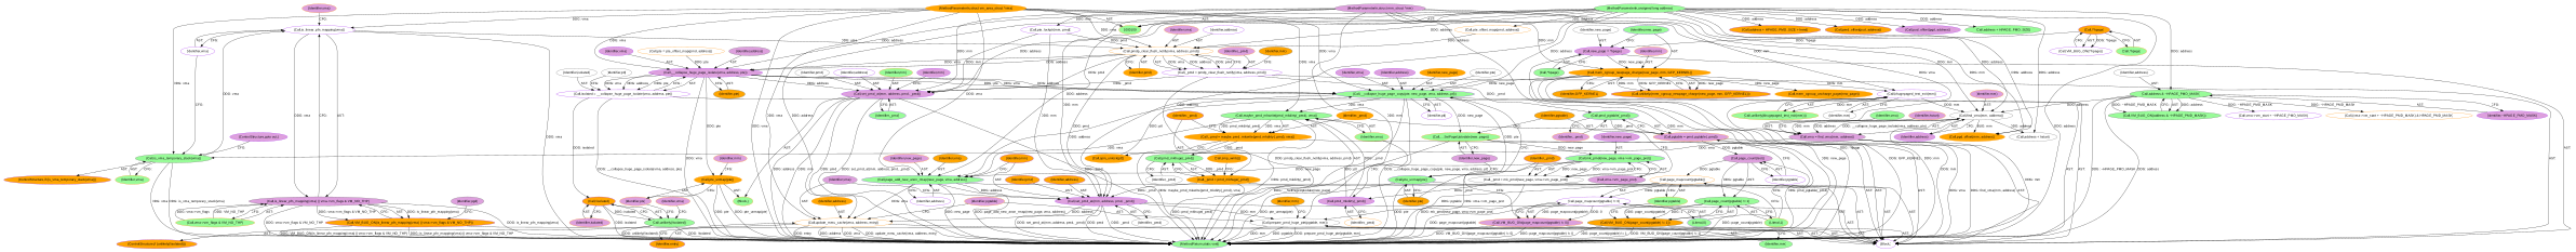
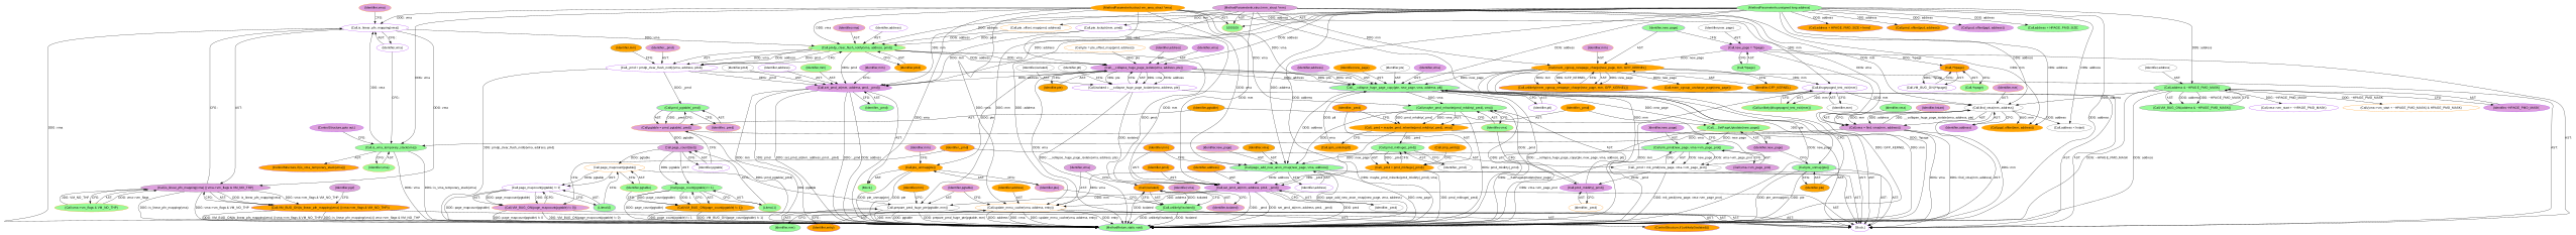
  digraph {
    fontname="Liberation Sans"
    node [color=purple fillcolor=plum fontname="Liberation Sans" style=filled]
    edge [fontname="Liberation Sans"]
    n1 [fillcolor=white label="(Call,is_linear_pfn_mapping(vma))"]
    n2 [color=gray40 label="(Call,is_linear_pfn_mapping(vma) || vma->vm_flags & VM_NO_THP)"]
-   n3 [color=darkorange fillcolor=white label="(Call,pmdp_clear_flush_notify(vma, address, pmd))"]
+   n3 [color=darkorange fillcolor=palegreen label="(Call,pmdp_clear_flush_notify(vma, address, pmd))"]
    n4 [fillcolor=palegreen label="(MethodReturn,static void)"]
    n5 [fillcolor=white label="(Identifier,vma)"]
    n6 [fillcolor=orange label="(Call,VM_BUG_ON(is_linear_pfn_mapping(vma) || vma->vm_flags & VM_NO_THP))"]
    n7 [color=darkorange fillcolor=palegreen label="(Call,vma->vm_flags & VM_NO_THP)"]
    n8 [label="(Call,set_pmd_at(mm, address, pmd, _pmd))"]
    n9 [label="(Call,set_pmd_at(mm, address, pmd, _pmd))"]
    n10 [label="(Call,__collapse_huge_page_isolate(vma, address, pte))"]
    n11 [fillcolor=white label="(Call,_pmd = pmdp_clear_flush_notify(vma, address, pmd))"]
    n12 [color=darkorange fillcolor=orange label="(Identifier,pmd)"]
    n13 [color=gray40 fillcolor=palegreen label="(Call,is_vma_temporary_stack(vma))"]
    n14 [fillcolor=orange label="(ControlStructure,if (is_vma_temporary_stack(vma)))"]
    n15 [color=darkorange fillcolor=palegreen label="(Identifier,vma)"]
    n16 [color=gray40 label="(Call,vma = find_vma(mm, address))"]
    n17 [color=gray40 fillcolor=white label="(Call,find_vma(mm, address))"]
    n18 [fillcolor=white label="(Block,)"]
    n19 [color=gray40 fillcolor=white label="(Call,address < hstart)"]
    n20 [color=darkorange fillcolor=orange label="(Call,pgd_offset(mm, address))"]
    n21 [label="(Identifier,address)"]
    n22 [fillcolor=white label="(Call,khugepaged_test_exit(mm))"]
    n23 [color=gray40 fillcolor=white label="(Identifier,mm)"]
    n24 [color=darkorange fillcolor=palegreen label="(Call,unlikely(khugepaged_test_exit(mm)))"]
    n25 [color=darkorange fillcolor=orange label="(Call,mem_cgroup_newpage_charge(new_page, mm, GFP_KERNEL))"]
    n26 [fillcolor=palegreen label="(Call,__collapse_huge_page_copy(pte, new_page, vma, address, ptl))"]
    n27 [color=gray40 fillcolor=orange label="(Identifier,GFP_KERNEL)"]
    n28 [fillcolor=orange label="(Call,unlikely(mem_cgroup_newpage_charge(new_page, mm, GFP_KERNEL)))"]
    n29 [color=darkorange fillcolor=orange label="(Call,mem_cgroup_uncharge_page(new_page))"]
    n30 [fillcolor=palegreen label="(Call,page_add_new_anon_rmap(new_page, vma, address))"]
    n31 [color=gray40 fillcolor=palegreen label="(Call,maybe_pmd_mkwrite(pmd_mkdirty(_pmd), vma))"]
    n32 [fillcolor=palegreen label="(Call,pte_unmap(pte))"]
    n33 [color=darkorange fillcolor=palegreen label="(Call,__SetPageUptodate(new_page))"]
    n34 [fillcolor=white label="(Identifier,ptl)"]
    n35 [label="(Call,new_page = *hpage)"]
    n36 [color=gray40 fillcolor=palegreen label="(Call,*hpage)"]
    n37 [fillcolor=orange label="(Call,!*hpage)"]
    n38 [fillcolor=white label="(Call,VM_BUG_ON(!*hpage))"]
    n39 [color=darkorange fillcolor=palegreen label="(Call,*hpage)"]
    n40 [color=gray40 label="(MethodParameterIn,struct mm_struct *mm)"]
    n41 [color=gray40 fillcolor=white label="(Call,prepare_pmd_huge_pte(pgtable, mm))"]
    n42 [fillcolor=white label="(Call,pte_lockptr(mm, pmd))"]
    1000109 [color=darkorange fillcolor=palegreen]
    n44 [color=darkorange fillcolor=palegreen label="(Block,)"]
    n45 [fillcolor=palegreen label="(Identifier,_pmd)"]
    n46 [color=gray40 fillcolor=palegreen label="(Identifier,mm)"]
    n47 [color=darkorange fillcolor=white label="(Call,update_mmu_cache(vma, address, entry))"]
    n48 [color=gray40 fillcolor=white label="(Identifier,_pmd)"]
    n49 [color=gray40 fillcolor=palegreen label="(Call,address & ~HPAGE_PMD_MASK)"]
    n50 [color=gray40 fillcolor=palegreen label="(Call,VM_BUG_ON(address & ~HPAGE_PMD_MASK))"]
    n51 [fillcolor=white label="(Call,vma->vm_start + ~HPAGE_PMD_MASK)"]
    n52 [color=darkorange fillcolor=white label="(Call,(vma->vm_start + ~HPAGE_PMD_MASK) & HPAGE_PMD_MASK)"]
    n53 [label="(Identifier,~HPAGE_PMD_MASK)"]
    n54 [color=gray40 fillcolor=palegreen label="(MethodParameterIn,unsigned long address)"]
    n55 [fillcolor=orange label="(Call,address + HPAGE_PMD_SIZE > hend)"]
    n56 [fillcolor=orange label="(Call,pmd_offset(pud, address))"]
    n57 [label="(Call,pud_offset(pgd, address))"]
    n58 [color=gray40 fillcolor=palegreen label="(Call,address + HPAGE_PMD_SIZE)"]
    n59 [color=darkorange fillcolor=white label="(Call,pte_offset_map(pmd, address))"]
    n60 [fillcolor=white label="(Call,isolated = __collapse_huge_page_isolate(vma, address, pte))"]
    n61 [color=darkorange fillcolor=orange label="(Call,pte_unmap(pte))"]
    n62 [color=gray40 fillcolor=orange label="(Identifier,pte)"]
    n63 [fillcolor=orange label="(Identifier,entry)"]
    n64 [fillcolor=white label="(Identifier,address)"]
    n65 [color=darkorange fillcolor=orange label="(MethodParameterIn,struct vm_area_struct *vma)"]
    n66 [color=darkorange fillcolor=orange label="(Call,_pmd = maybe_pmd_mkwrite(pmd_mkdirty(_pmd), vma))"]
    n67 [color=darkorange fillcolor=palegreen label="(Identifier,vma)"]
    n68 [fillcolor=palegreen label="(Call,pmd_pgtable(_pmd))"]
    n69 [color=darkorange label="(Call,pgtable = pmd_pgtable(_pmd))"]
    n70 [color=darkorange label="(Identifier,_pmd)"]
    n71 [color=gray40 label="(Call,page_count(test))"]
    n72 [color=gray40 fillcolor=palegreen label="(Call,page_count(pgtable) != 1)"]
    n73 [color=darkorange fillcolor=white label="(Call,page_mapcount(pgtable))"]
    n74 [fillcolor=white label="(Identifier,pgtable)"]
    n75 [color=gray40 fillcolor=orange label="(Call,VM_BUG_ON(page_count(pgtable) != 1))"]
    n76 [color=darkorange fillcolor=palegreen label="(Literal,1)"]
    n77 [fillcolor=white label="(Call,page_mapcount(pgtable) != 0)"]
    n78 [color=darkorange fillcolor=palegreen label="(Identifier,pgtable)"]
    n79 [color=darkorange label="(Call,VM_BUG_ON(page_mapcount(pgtable) != 0))"]
    n80 [fillcolor=palegreen label="(Literal,0)"]
    n81 [fillcolor=orange label="(Call,!isolated)"]
    n82 [color=darkorange label="(Identifier,pte)"]
    n83 [color=gray40 fillcolor=palegreen label="(Call,unlikely(!isolated))"]
    n84 [color=darkorange label="(Identifier,isolated)"]
    n85 [fillcolor=orange label="(ControlStructure,if (unlikely(!isolated)))"]
    n86 [color=gray40 fillcolor=orange label="(Identifier,pte)"]
    n87 [fillcolor=palegreen label="(Call,mk_pmd(new_page, vma->vm_page_prot))"]
    n88 [color=gray40 label="(Identifier,new_page)"]
    n89 [color=gray40 fillcolor=white label="(Call,_pmd = mk_pmd(new_page, vma->vm_page_prot))"]
    n90 [color=gray40 label="(Call,vma->vm_page_prot)"]
    n91 [label="(Call,pmd_mkdirty(_pmd))"]
    n92 [color=darkorange fillcolor=white label="(Identifier,_pmd)"]
    n93 [color=gray40 fillcolor=palegreen label="(Call,pmd_mkhuge(_pmd))"]
    n94 [color=darkorange fillcolor=orange label="(Call,spin_unlock(ptl))"]
    n95 [color=darkorange fillcolor=orange label="(Call,_pmd = pmd_mkhuge(_pmd))"]
    n96 [color=gray40 fillcolor=white label="(Identifier,_pmd)"]
    n97 [color=darkorange label="(Identifier,mm)"]
    n98 [color=darkorange label="(Identifier,vma)"]
    n99 [color=gray40 fillcolor=orange label="(Identifier,pgtable)"]
    n100 [color=gray40 fillcolor=orange label="(Identifier,mm)"]
    n101 [fillcolor=orange label="(Identifier,_pmd)"]
    n102 [color=gray40 fillcolor=white label="(Identifier,pmd)"]
    n103 [color=darkorange fillcolor=orange label="(Identifier,address)"]
    n104 [color=gray40 fillcolor=white label="(Identifier,isolated)"]
    n105 [color=darkorange label="(Identifier,pgtable)"]
    n106 [color=darkorange label="(Identifier,new_page)"]
    n107 [color=gray40 fillcolor=white label="(Identifier,new_page)"]
    n108 [label="(Identifier,address)"]
    n109 [color=darkorange fillcolor=orange label="(Identifier,new_page)"]
    n110 [color=darkorange label="(Identifier,vma)"]
    n111 [label="(Identifier,vma)"]
    n112 [color=gray40 fillcolor=orange label="(Identifier,mm)"]
    n113 [color=darkorange label="(Identifier,hstart)"]
    n114 [color=gray40 fillcolor=white label="(Identifier,pte)"]
    n115 [color=darkorange fillcolor=white label="(Call,pte = pte_offset_map(pmd, address))"]
    n116 [color=darkorange fillcolor=orange label="(Call,smp_wmb())"]
    n117 [color=darkorange label="(Identifier,mm)"]
    n118 [fillcolor=palegreen label="(Identifier,new_page)"]
    n119 [color=gray40 label="(Identifier,address)"]
    n120 [label="(Identifier,vma)"]
    n121 [color=gray40 fillcolor=white label="(Identifier,ptl)"]
    n122 [fillcolor=white label="(Identifier,address)"]
    n123 [color=gray40 label="(Identifier,pgd)"]
    n124 [label="(Identifier,new_page)"]
    n125 [color=gray40 fillcolor=white label="(Identifier,address)"]
    n126 [fillcolor=orange label="(Identifier,pmd)"]
    n127 [color=gray40 fillcolor=orange label="(Identifier,vma)"]
    n128 [fillcolor=white label="(Identifier,address)"]
    n129 [color=darkorange fillcolor=palegreen label="(Identifier,mm)"]
    n130 [color=darkorange label="(Identifier,_pmd)"]
    n131 [fillcolor=orange label="(Identifier,address)"]
    n132 [color=darkorange label="(Identifier,mm)"]
    n133 [color=gray40 fillcolor=palegreen label="(Identifier,vma)"]
    n134 [fillcolor=orange label="(Identifier,_pmd)"]
    n135 [color=darkorange label="(Identifier,vma)"]
    n136 [color=gray40 label="(Identifier,vma)"]
    n137 [label="(Identifier,mm)"]
    n138 [color=darkorange fillcolor=orange label="(Identifier,_pmd)"]
    n139 [fillcolor=orange label="(Identifier,mm)"]
    n140 [label="(ControlStructure,goto out;)"]
    n1 -> n2 [label="AST: "]
    n1 -> n2 [label="DDG: vma"]
    n1 -> n3 [label="DDG: vma"]
    n1 -> n4 [label="DDG: vma"]
    n1 -> n5 [label="CFG: "]
    n2 -> n1 [label="CFG: "]
    n2 -> n4 [label="DDG: is_linear_pfn_mapping(vma)"]
    n2 -> n4 [label="DDG: vma->vm_flags & VM_NO_THP"]
    n2 -> n6 [label="AST: "]
    n2 -> n6 [label="DDG: is_linear_pfn_mapping(vma)"]
    n2 -> n6 [label="DDG: vma->vm_flags & VM_NO_THP"]
    n2 -> n7 [label="CFG: "]
    n3 -> n8 [label="DDG: pmd"]
    n3 -> n9 [label="DDG: pmd"]
    n3 -> n10 [label="DDG: vma"]
    n3 -> n10 [label="DDG: address"]
    n3 -> n11 [label="AST: "]
    n3 -> n11 [label="DDG: vma"]
    n3 -> n11 [label="DDG: address"]
    n3 -> n11 [label="DDG: pmd"]
    n3 -> n12 [label="CFG: "]
    n5 -> n1 [label="AST: "]
    n5 -> n13 [label="CFG: "]
    n6 -> n2 [label="CFG: "]
    n6 -> n4 [label="DDG: is_linear_pfn_mapping(vma) || vma->vm_flags & VM_NO_THP"]
    n6 -> n4 [label="DDG: VM_BUG_ON(is_linear_pfn_mapping(vma) || vma->vm_flags & VM_NO_THP)"]
    n6 -> n18 [label="AST: "]
    n7 -> n2 [label="AST: "]
    n7 -> n2 [label="DDG: vma->vm_flags"]
    n7 -> n2 [label="DDG: VM_NO_THP"]
    n8 -> n4 [label="DDG: mm"]
    n8 -> n4 [label="DDG: pmd"]
    n8 -> n4 [label="DDG: set_pmd_at(mm, address, pmd, _pmd)"]
    n8 -> n4 [label="DDG: _pmd"]
    n8 -> n4 [label="DDG: address"]
    n8 -> n44 [label="AST: "]
    n8 -> n45 [label="CFG: "]
    n9 -> n4 [label="DDG: pmd"]
    n9 -> n4 [label="DDG: _pmd"]
    n9 -> n4 [label="DDG: set_pmd_at(mm, address, pmd, _pmd)"]
    n9 -> n18 [label="AST: "]
    n9 -> n41 [label="DDG: mm"]
    n9 -> n47 [label="DDG: address"]
    n9 -> n48 [label="CFG: "]
    n10 -> n4 [label="DDG: vma"]
    n10 -> n8 [label="DDG: address"]
    n10 -> n26 [label="DDG: pte"]
    n10 -> n26 [label="DDG: vma"]
    n10 -> n26 [label="DDG: address"]
    n10 -> n60 [label="AST: "]
    n10 -> n60 [label="DDG: vma"]
    n10 -> n60 [label="DDG: address"]
    n10 -> n60 [label="DDG: pte"]
    n10 -> n61 [label="DDG: pte"]
    n10 -> n62 [label="CFG: "]
    n11 -> n3 [label="CFG: "]
    n11 -> n4 [label="DDG: pmdp_clear_flush_notify(vma, address, pmd)"]
    n11 -> n8 [label="DDG: _pmd"]
    n11 -> n18 [label="AST: "]
    n11 -> n68 [label="DDG: _pmd"]
    n12 -> n3 [label="AST: "]
    n13 -> n1 [label="DDG: vma"]
    n13 -> n4 [label="DDG: is_vma_temporary_stack(vma)"]
    n13 -> n4 [label="DDG: vma"]
    n13 -> n14 [label="AST: "]
    n13 -> n15 [label="CFG: "]
    n15 -> n13 [label="AST: "]
    n16 -> n4 [label="DDG: vma"]
    n16 -> n4 [label="DDG: find_vma(mm, address)"]
    n16 -> n13 [label="DDG: vma"]
    n16 -> n17 [label="DDG: __collapse_huge_page_isolate(vma, address, pte)"]
    n16 -> n18 [label="AST: "]
    n17 -> n4 [label="DDG: mm"]
    n17 -> n16 [label="AST: "]
    n17 -> n16 [label="DDG: mm"]
    n17 -> n16 [label="DDG: address"]
    n17 -> n19 [label="DDG: address"]
    n17 -> n20 [label="BUG: mm"]
    n17 -> n21 [label="CFG: "]
    n21 -> n17 [label="AST: "]
    n22 -> n4 [label="DDG: mm"]
    n22 -> n17 [label="DDG: mm"]
    n22 -> n23 [label="CFG: "]
    n22 -> n24 [label="AST: "]
    n22 -> n24 [label="DDG: mm"]
    n23 -> n22 [label="AST: "]
    n24 -> n22 [label="CFG: "]
    n25 -> n4 [label="DDG: new_page"]
    n25 -> n4 [label="DDG: GFP_KERNEL"]
    n25 -> n4 [label="DDG: mm"]
    n25 -> n22 [label="DDG: mm"]
    n25 -> n26 [label="DDG: new_page"]
    n25 -> n27 [label="CFG: "]
    n25 -> n28 [label="AST: "]
    n25 -> n28 [label="DDG: new_page"]
    n25 -> n28 [label="DDG: mm"]
    n25 -> n28 [label="DDG: GFP_KERNEL"]
    n25 -> n29 [label="DDG: new_page"]
    n26 -> n4 [label="DDG: ptl"]
    n26 -> n4 [label="DDG: __collapse_huge_page_copy(pte, new_page, vma, address, ptl)"]
    n26 -> n18 [label="AST: "]
    n26 -> n30 [label="DDG: address"]
    n26 -> n31 [label="DDG: vma"]
    n26 -> n32 [label="DDG: pte"]
    n26 -> n33 [label="DDG: new_page"]
    n26 -> n34 [label="CFG: "]
    n27 -> n25 [label="AST: "]
    n28 -> n25 [label="CFG: "]
    n30 -> n4 [label="DDG: new_page"]
    n30 -> n4 [label="DDG: page_add_new_anon_rmap(new_page, vma, address)"]
    n30 -> n9 [label="DDG: address"]
    n30 -> n18 [label="AST: "]
    n30 -> n47 [label="DDG: vma"]
    n30 -> n64 [label="CFG: "]
    n31 -> n4 [label="DDG: pmd_mkdirty(_pmd)"]
    n31 -> n30 [label="DDG: vma"]
    n31 -> n66 [label="AST: "]
    n31 -> n66 [label="DDG: pmd_mkdirty(_pmd)"]
    n31 -> n66 [label="DDG: vma"]
    n31 -> n67 [label="CFG: "]
    n32 -> n4 [label="DDG: pte_unmap(pte)"]
    n32 -> n4 [label="DDG: pte"]
    n32 -> n18 [label="AST: "]
    n32 -> n86 [label="CFG: "]
    n33 -> n4 [label="DDG: __SetPageUptodate(new_page)"]
    n33 -> n18 [label="AST: "]
    n33 -> n87 [label="DDG: new_page"]
    n33 -> n88 [label="CFG: "]
    n34 -> n26 [label="AST: "]
    n35 -> n4 [label="DDG: *hpage"]
    n35 -> n18 [label="AST: "]
    n35 -> n25 [label="DDG: new_page"]
    n35 -> n36 [label="CFG: "]
    n36 -> n35 [label="AST: "]
-   n37 -> n35 [label="DDG: *hpage"]
+   n35 -> n37 [label="DDG: *hpage"]
    n37 -> n38 [label="AST: "]
    n37 -> n38 [label="DDG: *hpage"]
    n37 -> n39 [label="CFG: "]
    n38 -> n37 [label="CFG: "]
    n39 -> n37 [label="AST: "]
    n40 -> n4 [label="DDG: mm"]
    n40 -> n8 [label="DDG: mm"]
    n40 -> n9 [label="DDG: mm"]
    n40 -> n17 [label="DDG: mm"]
    n40 -> n20 [label="DDG: mm"]
    n40 -> n22 [label="DDG: mm"]
    n40 -> n25 [label="DDG: mm"]
    n40 -> n41 [label="DDG: mm"]
    n40 -> n42 [label="DDG: mm"]
    n40 -> 1000109 [label="AST: "]
    n41 -> n4 [label="DDG: pgtable"]
    n41 -> n4 [label="DDG: prepare_pmd_huge_pte(pgtable, mm)"]
    n41 -> n4 [label="DDG: mm"]
    n41 -> n18 [label="AST: "]
    n41 -> n46 [label="CFG: "]
    n42 -> n3 [label="DDG: pmd"]
    n42 -> n8 [label="DDG: mm"]
    n42 -> n9 [label="DDG: mm"]
    n45 -> n8 [label="AST: "]
    n46 -> n41 [label="AST: "]
    n47 -> n4 [label="DDG: vma"]
    n47 -> n4 [label="DDG: update_mmu_cache(vma, address, entry)"]
    n47 -> n4 [label="DDG: entry"]
    n47 -> n4 [label="DDG: address"]
    n47 -> n18 [label="AST: "]
    n47 -> n63 [label="CFG: "]
    n48 -> n9 [label="AST: "]
    n49 -> n4 [label="DDG: ~HPAGE_PMD_MASK"]
    n49 -> n4 [label="DDG: address"]
    n49 -> n17 [label="DDG: address"]
    n49 -> n50 [label="AST: "]
    n49 -> n50 [label="DDG: address"]
    n49 -> n50 [label="DDG: ~HPAGE_PMD_MASK"]
    n49 -> n51 [label="DDG: ~HPAGE_PMD_MASK"]
    n49 -> n52 [label="DDG: ~HPAGE_PMD_MASK"]
    n49 -> n53 [label="CFG: "]
    n50 -> n49 [label="CFG: "]
    n53 -> n49 [label="AST: "]
    n54 -> n3 [label="DDG: address"]
    n54 -> n4 [label="DDG: address"]
    n54 -> n8 [label="DDG: address"]
    n54 -> n9 [label="DDG: address"]
    n54 -> n10 [label="DDG: address"]
    n54 -> n17 [label="DDG: address"]
    n54 -> n19 [label="DDG: address"]
    n54 -> n20 [label="DDG: address"]
    n54 -> n26 [label="DDG: address"]
    n54 -> n30 [label="DDG: address"]
    n54 -> 1000109 [label="AST: "]
    n54 -> n47 [label="DDG: address"]
    n54 -> n49 [label="DDG: address"]
    n54 -> n55 [label="DDG: address"]
    n54 -> n56 [label="DDG: address"]
    n54 -> n57 [label="DDG: address"]
    n54 -> n58 [label="DDG: address"]
    n54 -> n59 [label="DDG: address"]
    n59 -> n3 [label="DDG: address"]
    n60 -> n4 [label="DDG: __collapse_huge_page_isolate(vma, address, pte)"]
    n60 -> n10 [label="CFG: "]
    n60 -> n18 [label="AST: "]
    n60 -> n81 [label="DDG: isolated"]
    n61 -> n4 [label="DDG: pte"]
    n61 -> n4 [label="DDG: pte_unmap(pte)"]
    n61 -> n44 [label="AST: "]
    n61 -> n82 [label="CFG: "]
    n62 -> n10 [label="AST: "]
    n63 -> n47 [label="AST: "]
    n64 -> n30 [label="AST: "]
    n65 -> n1 [label="DDG: vma"]
    n65 -> n3 [label="DDG: vma"]
    n65 -> n4 [label="DDG: vma"]
    n65 -> n10 [label="DDG: vma"]
    n65 -> n13 [label="DDG: vma"]
    n65 -> n16 [label="DDG: vma"]
    n65 -> n26 [label="DDG: vma"]
    n65 -> n30 [label="DDG: vma"]
    n65 -> n31 [label="DDG: vma"]
    n65 -> 1000109 [label="AST: "]
    n65 -> n47 [label="DDG: vma"]
    n66 -> n4 [label="DDG: maybe_pmd_mkwrite(pmd_mkdirty(_pmd), vma)"]
    n66 -> n18 [label="AST: "]
    n66 -> n93 [label="DDG: _pmd"]
    n66 -> n94 [label="CFG: "]
    n67 -> n31 [label="AST: "]
    n67 -> n91 [label="CFG: "]
    n68 -> n69 [label="AST: "]
    n68 -> n69 [label="DDG: _pmd"]
    n68 -> n70 [label="CFG: "]
    n69 -> n4 [label="DDG: pmd_pgtable(_pmd)"]
    n69 -> n18 [label="AST: "]
    n69 -> n68 [label="CFG: "]
    n69 -> n71 [label="DDG: pgtable"]
    n70 -> n68 [label="AST: "]
    n71 -> n72 [label="AST: "]
    n71 -> n72 [label="DDG: pgtable"]
    n71 -> n73 [label="DDG: pgtable"]
    n71 -> n74 [label="CFG: "]
    n72 -> n4 [label="DDG: page_count(pgtable)"]
    n72 -> n75 [label="AST: "]
    n72 -> n75 [label="DDG: page_count(pgtable)"]
    n72 -> n75 [label="DDG: 1"]
    n72 -> n76 [label="CFG: "]
    n73 -> n41 [label="DDG: pgtable"]
    n73 -> n77 [label="AST: "]
    n73 -> n77 [label="DDG: pgtable"]
    n73 -> n78 [label="CFG: "]
    n74 -> n69 [label="CFG: "]
    n74 -> n71 [label="AST: "]
    n75 -> n4 [label="DDG: page_count(pgtable) != 1"]
    n75 -> n4 [label="DDG: VM_BUG_ON(page_count(pgtable) != 1)"]
    n75 -> n18 [label="AST: "]
    n75 -> n72 [label="CFG: "]
    n76 -> n71 [label="CFG: "]
    n76 -> n72 [label="AST: "]
    n77 -> n4 [label="DDG: page_mapcount(pgtable)"]
    n77 -> n79 [label="AST: "]
    n77 -> n79 [label="DDG: page_mapcount(pgtable)"]
    n77 -> n79 [label="DDG: 0"]
    n77 -> n80 [label="CFG: "]
    n78 -> n73 [label="AST: "]
    n78 -> n75 [label="CFG: "]
    n79 -> n4 [label="DDG: page_mapcount(pgtable) != 0"]
    n79 -> n4 [label="DDG: VM_BUG_ON(page_mapcount(pgtable) != 0)"]
    n79 -> n18 [label="AST: "]
    n79 -> n77 [label="CFG: "]
    n80 -> n73 [label="CFG: "]
    n80 -> n77 [label="AST: "]
    n81 -> n4 [label="DDG: isolated"]
    n81 -> n83 [label="AST: "]
    n81 -> n83 [label="DDG: isolated"]
    n81 -> n84 [label="CFG: "]
    n82 -> n61 [label="AST: "]
    n82 -> n83 [label="CFG: "]
    n83 -> n4 [label="DDG: !isolated"]
    n83 -> n4 [label="DDG: unlikely(!isolated)"]
    n83 -> n81 [label="CFG: "]
    n83 -> n85 [label="AST: "]
    n84 -> n81 [label="AST: "]
    n86 -> n26 [label="CFG: "]
    n86 -> n32 [label="AST: "]
    n87 -> n4 [label="DDG: vma->vm_page_prot"]
    n87 -> n30 [label="DDG: new_page"]
    n87 -> n89 [label="AST: "]
    n87 -> n89 [label="DDG: new_page"]
    n87 -> n89 [label="DDG: vma->vm_page_prot"]
    n87 -> n90 [label="CFG: "]
    n88 -> n32 [label="CFG: "]
    n88 -> n33 [label="AST: "]
    n89 -> n4 [label="DDG: mk_pmd(new_page, vma->vm_page_prot)"]
    n89 -> n18 [label="AST: "]
    n89 -> n87 [label="CFG: "]
    n89 -> n91 [label="DDG: _pmd"]
    n90 -> n87 [label="AST: "]
    n91 -> n31 [label="AST: "]
    n91 -> n31 [label="DDG: _pmd"]
    n91 -> n92 [label="CFG: "]
    n92 -> n91 [label="AST: "]
    n93 -> n95 [label="AST: "]
    n93 -> n95 [label="DDG: _pmd"]
    n93 -> n96 [label="CFG: "]
    n94 -> n26 [label="DDG: ptl"]
    n95 -> n4 [label="DDG: pmd_mkhuge(_pmd)"]
    n95 -> n9 [label="DDG: _pmd"]
    n95 -> n18 [label="AST: "]
    n95 -> n93 [label="CFG: "]
    n96 -> n93 [label="AST: "]
    n97 -> n61 [label="CFG: "]
    n98 -> n3 [label="AST: "]
    n99 -> n33 [label="CFG: "]
    n99 -> n69 [label="AST: "]
    n100 -> n11 [label="CFG: "]
    n101 -> n79 [label="CFG: "]
    n101 -> n89 [label="AST: "]
    n102 -> n8 [label="AST: "]
    n103 -> n47 [label="AST: "]
    n104 -> n60 [label="AST: "]
    n105 -> n41 [label="AST: "]
    n105 -> n47 [label="CFG: "]
    n106 -> n30 [label="AST: "]
    n107 -> n35 [label="AST: "]
    n108 -> n26 [label="AST: "]
    n109 -> n26 [label="AST: "]
    n110 -> n1 [label="CFG: "]
    n111 -> n10 [label="AST: "]
    n112 -> n41 [label="CFG: "]
    n113 -> n16 [label="CFG: "]
    n114 -> n26 [label="AST: "]
    n115 -> n10 [label="DDG: pte"]
    n116 -> n95 [label="CFG: "]
    n117 -> n25 [label="AST: "]
    n118 -> n25 [label="AST: "]
    n118 -> n35 [label="CFG: "]
    n119 -> n10 [label="AST: "]
    n120 -> n26 [label="AST: "]
    n121 -> n60 [label="CFG: "]
    n122 -> n3 [label="AST: "]
    n123 -> n6 [label="CFG: "]
    n124 -> n87 [label="AST: "]
    n125 -> n49 [label="AST: "]
    n126 -> n9 [label="AST: "]
    n127 -> n30 [label="AST: "]
    n128 -> n8 [label="AST: "]
    n129 -> n8 [label="AST: "]
    n130 -> n11 [label="AST: "]
    n131 -> n9 [label="AST: "]
    n132 -> n17 [label="AST: "]
    n133 -> n16 [label="AST: "]
    n134 -> n66 [label="CFG: "]
    n134 -> n95 [label="AST: "]
    n135 -> n83 [label="CFG: "]
    n136 -> n9 [label="CFG: "]
    n136 -> n47 [label="AST: "]
    n137 -> n8 [label="CFG: "]
    n138 -> n66 [label="AST: "]
    n138 -> n89 [label="CFG: "]
    n139 -> n9 [label="AST: "]
    n139 -> n30 [label="CFG: "]
    n140 -> n13 [label="CFG: "]
  }
